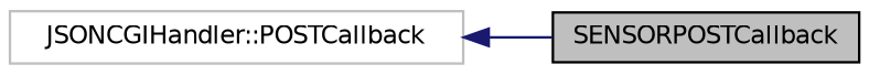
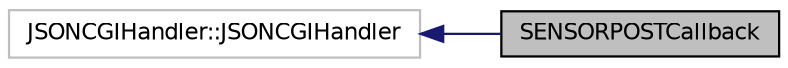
  digraph {
    rankdir=LR
    node [fontname=Helvetica fontsize=10 shape=record style=filled]
    n1 [color=black fillcolor=grey75 fontcolor=black height=0.2 label=SENSORPOSTCallback width=0.4]
-   n2 [color=grey75 fillcolor=white height=0.2 label="JSONCGIHandler::POSTCallback" width=0.4]
+   n2 [color=grey75 fillcolor=white height=0.2 label="JSONCGIHandler::JSONCGIHandler" width=0.4]
    n2 -> n1 [color=midnightblue dir=back fontname=Helvetica fontsize=10 labelfontname=Helvetica labelfontsize=10 style=solid]
  }
